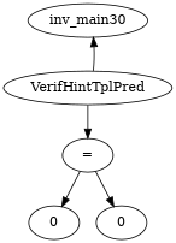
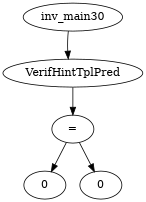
  digraph {
    n1 [label=inv_main30]
    n2 [label=VerifHintTplPred]
    n3 [label="="]
    n4 [label=0]
    n5 [label=0]
-   n2 -> n1
+   n1 -> n2
    n2 -> n3
    n3 -> n4
    n3 -> n5
  }
